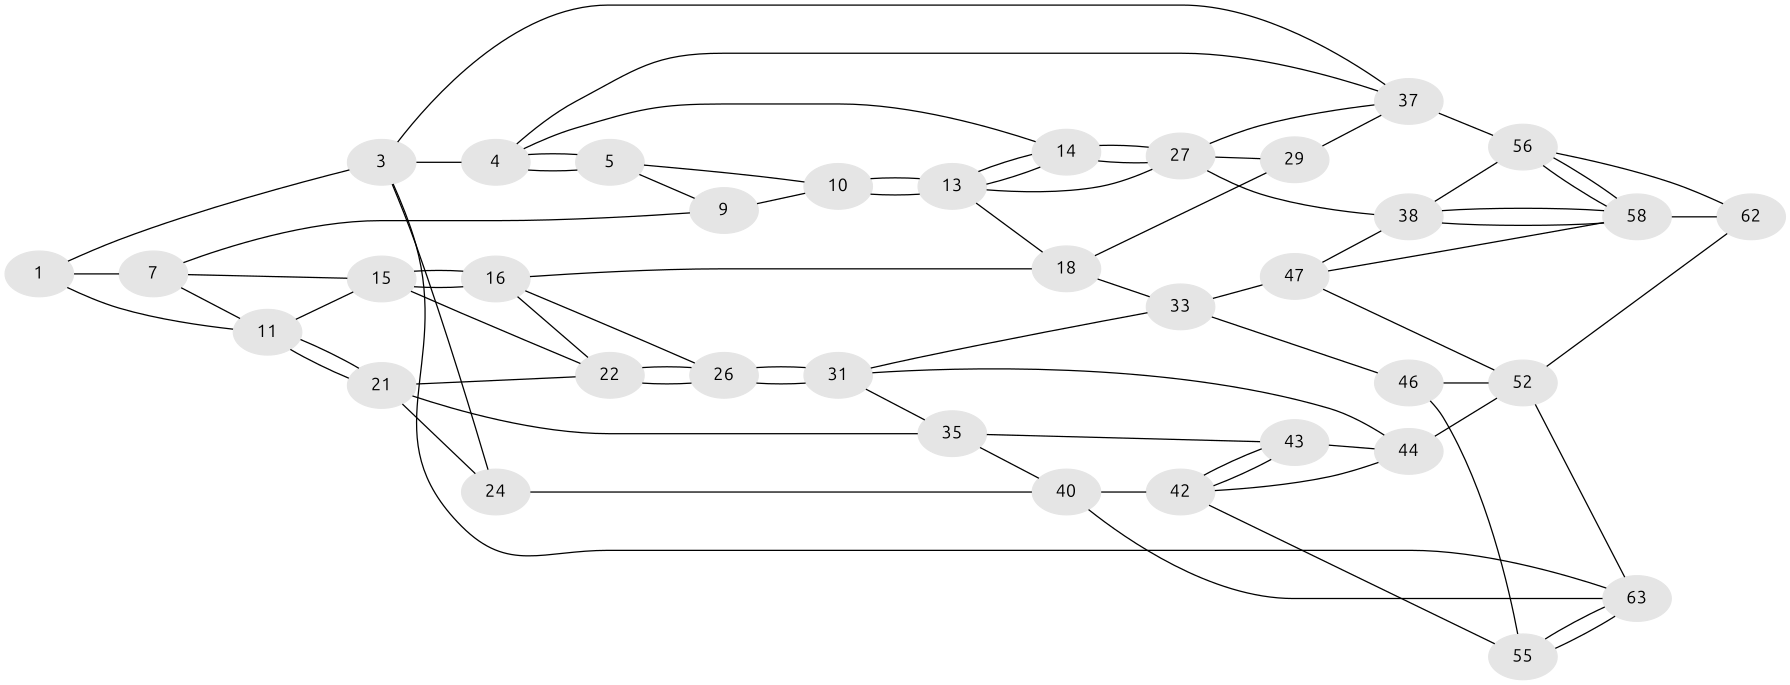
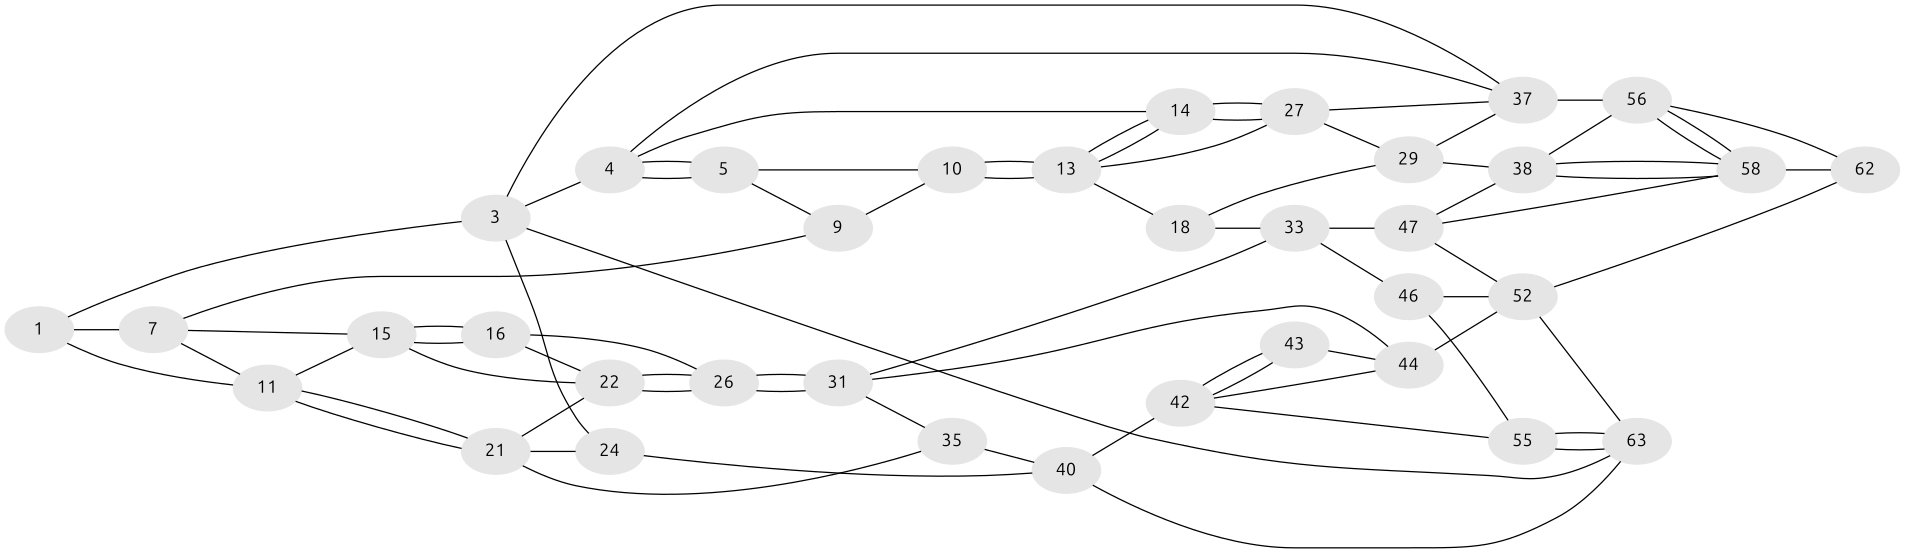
  graph {
    fontname=Ubuntu
    rankdir=LR
    node [color=gray90 fontname=Ubuntu style=filled]
    edge [fontname=Ubuntu]
    1 [super="+2"]
    3 [super="+60"]
    7 [super="+8"]
    11 [super="+12"]
    4
    24 [super="+39"]
    37 [super="+38"]
    63 [super="+64"]
    9
    15 [super="+20"]
    21 [super="+25"]
    5 [super="+6"]
    14
    40 [super="+41"]
    56 [super="+57"]
    10
    27 [super="+30"]
    13 [super="+19"]
    16 [super="+17"]
    22 [super="+23"]
    18 [super="+28"]
    35 [super="+36"]
    29 [super="+50"]
    33 [super="+34"]
    26
    31 [super="+32"]
    n27 [label=38 super="+49"]
    46 [super="+51"]
    47 [super="+53"]
    43
    42 [super="+54"]
    44 [super="+45"]
    58 [super="+59"]
    52 [super="+61"]
    55
    62
    1 -- 3
    1 -- 7
    1 -- 11
    3 -- 4
    3 -- 24 [weight=2]
    3 -- 37
    3 -- 63
    7 -- 11
    7 -- 9
    7 -- 15
    11 -- 15
    11 -- 21
    11 -- 21
    4 -- 37
    4 -- 5
    4 -- 5
    4 -- 14
    24 -- 40
    37 -- 56
    9 -- 10
    15 -- 16
    15 -- 16
    15 -- 22
    21 -- 24
    21 -- 22
    21 -- 35
    5 -- 9
    5 -- 10
    14 -- 27
    14 -- 27
    40 -- 63
    40 -- 42
    56 -- 58
    56 -- 58
    56 -- 62
    10 -- 13
    10 -- 13
    27 -- 37
    27 -- 29
    13 -- 14
    13 -- 14
    13 -- 27
    13 -- 18
    16 -- 22
-   16 -- 18
    16 -- 26
    22 -- 26
    22 -- 26
    18 -- 29
    18 -- 33
    35 -- 40
-   35 -- 43
    29 -- 37
-   27 -- n27
+   29 -- n27
    33 -- 46
    33 -- 47
    26 -- 31
    26 -- 31
    31 -- 35
    31 -- 33
    31 -- 44
    n27 -- 56
    n27 -- 58
    n27 -- 58
    46 -- 52
    46 -- 55
    47 -- n27
    47 -- 58
    47 -- 52
    43 -- 44
    42 -- 43
    42 -- 43
    42 -- 44
    42 -- 55
    44 -- 52
    58 -- 62
    52 -- 63
    52 -- 62
    55 -- 63
    55 -- 63
  }
